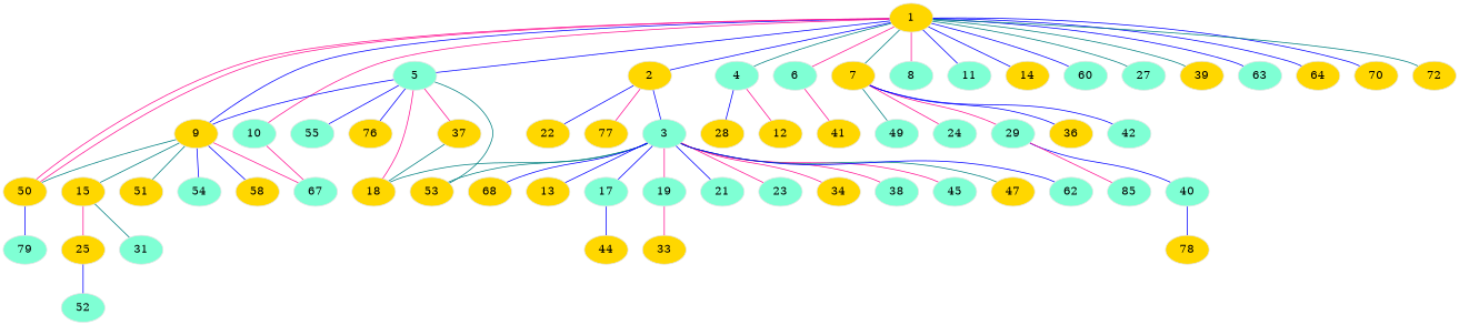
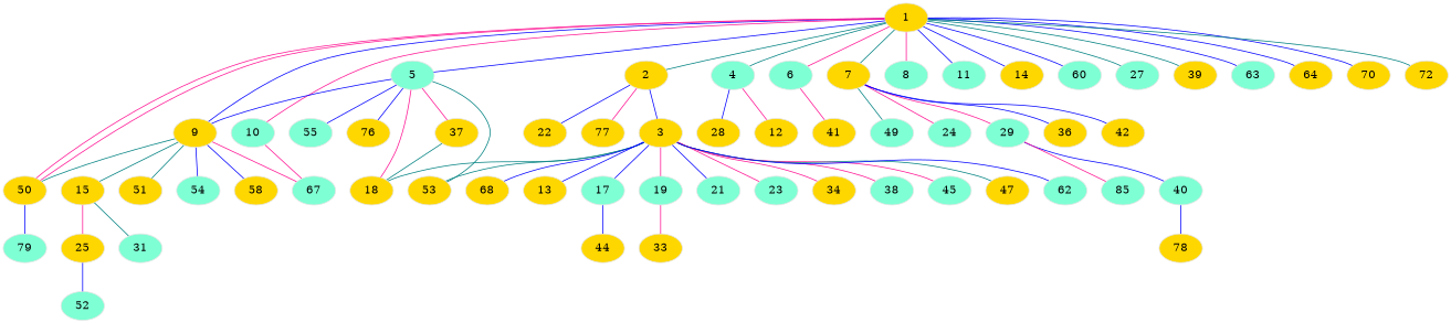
  graph {
    node [color=gray90 fillcolor=gold style=filled]
    edge [color=blue]
    1 [super="+66"]
    2 [super="+46"]
    4 [fillcolor=aquamarine super="+71"]
    5 [fillcolor=aquamarine super="+32"]
    6 [fillcolor=aquamarine super="+35"]
    7 [super="+16"]
    8 [fillcolor=aquamarine]
    9 [super="+26"]
    10 [fillcolor=aquamarine super="+61"]
    11 [fillcolor=aquamarine]
    14
    n12 [fillcolor=aquamarine label=60]
    27 [fillcolor=aquamarine]
    39
    50 [super="+56"]
    63 [fillcolor=aquamarine]
    64
    70
    72
-   3 [fillcolor=aquamarine super="+40"]
+   3 [super="+40"]
    22
    77
    12
    28
    18 [super="+43"]
    53
    37
    55 [fillcolor=aquamarine]
    76
    41
    24 [fillcolor=aquamarine]
    29 [fillcolor=aquamarine super="+69"]
    36
-   42 [fillcolor=aquamarine]
+   42
    49 [fillcolor=aquamarine]
    15 [super="+57"]
    51
    54 [fillcolor=aquamarine]
    58 [super="+60"]
    67 [fillcolor=aquamarine]
    79 [fillcolor=aquamarine]
    13 [super="+73"]
    17 [fillcolor=aquamarine super="+59"]
    19 [fillcolor=aquamarine super="+48"]
    21 [fillcolor=aquamarine]
    23 [fillcolor=aquamarine]
    34
    38 [fillcolor=aquamarine]
    45 [fillcolor=aquamarine]
    47
    62 [fillcolor=aquamarine]
    68
    44
    33
    n55 [fillcolor=aquamarine label=40]
    n56 [fillcolor=aquamarine label=85]
    25 [super="+74"]
    31 [fillcolor=aquamarine]
    52 [fillcolor=aquamarine]
    78
-   1 -- 2
+   1 -- 2 [color=teal]
    1 -- 4 [color=teal]
    1 -- 5
    1 -- 6 [color=deeppink]
    1 -- 7 [color=teal]
    1 -- 8 [color=deeppink]
    1 -- 9
    1 -- 10 [color=deeppink]
    1 -- 11
    1 -- 14
    1 -- n12
    1 -- 27 [color=teal]
    1 -- 39 [color=teal]
    1 -- 50 [color=deeppink]
    1 -- 50 [color=deeppink]
    1 -- 63
    1 -- 64
    1 -- 70
    1 -- 72 [color=teal]
    2 -- 3
    2 -- 22
    2 -- 77 [color=deeppink]
    4 -- 12 [color=deeppink]
    4 -- 28
    5 -- 9
    5 -- 18 [color=deeppink]
    5 -- 53 [color=teal]
    5 -- 37 [color=deeppink]
    5 -- 55
    5 -- 76
    6 -- 41 [color=deeppink]
    7 -- 24 [color=deeppink]
    7 -- 29 [color=deeppink]
    7 -- 36
    7 -- 42
    7 -- 49 [color=teal]
    9 -- 50 [color=teal]
    9 -- 15 [color=teal]
    9 -- 51 [color=teal]
    9 -- 54
    9 -- 58
    9 -- 67 [color=deeppink]
    10 -- 67 [color=deeppink]
    50 -- 79
    3 -- 18 [color=teal]
    3 -- 53 [color=teal]
    3 -- 13
    3 -- 17
    3 -- 19 [color=deeppink]
    3 -- 21
    3 -- 23 [color=deeppink]
    3 -- 34 [color=deeppink]
    3 -- 38 [color=deeppink]
    3 -- 45 [color=deeppink]
    3 -- 47 [color=teal]
    3 -- 62
    3 -- 68
    37 -- 18 [color=teal]
    29 -- n55
    29 -- n56 [color=deeppink]
    15 -- 25 [color=deeppink]
    15 -- 31 [color=teal]
    17 -- 44
    19 -- 33 [color=deeppink]
    n55 -- 78
    25 -- 52
  }
